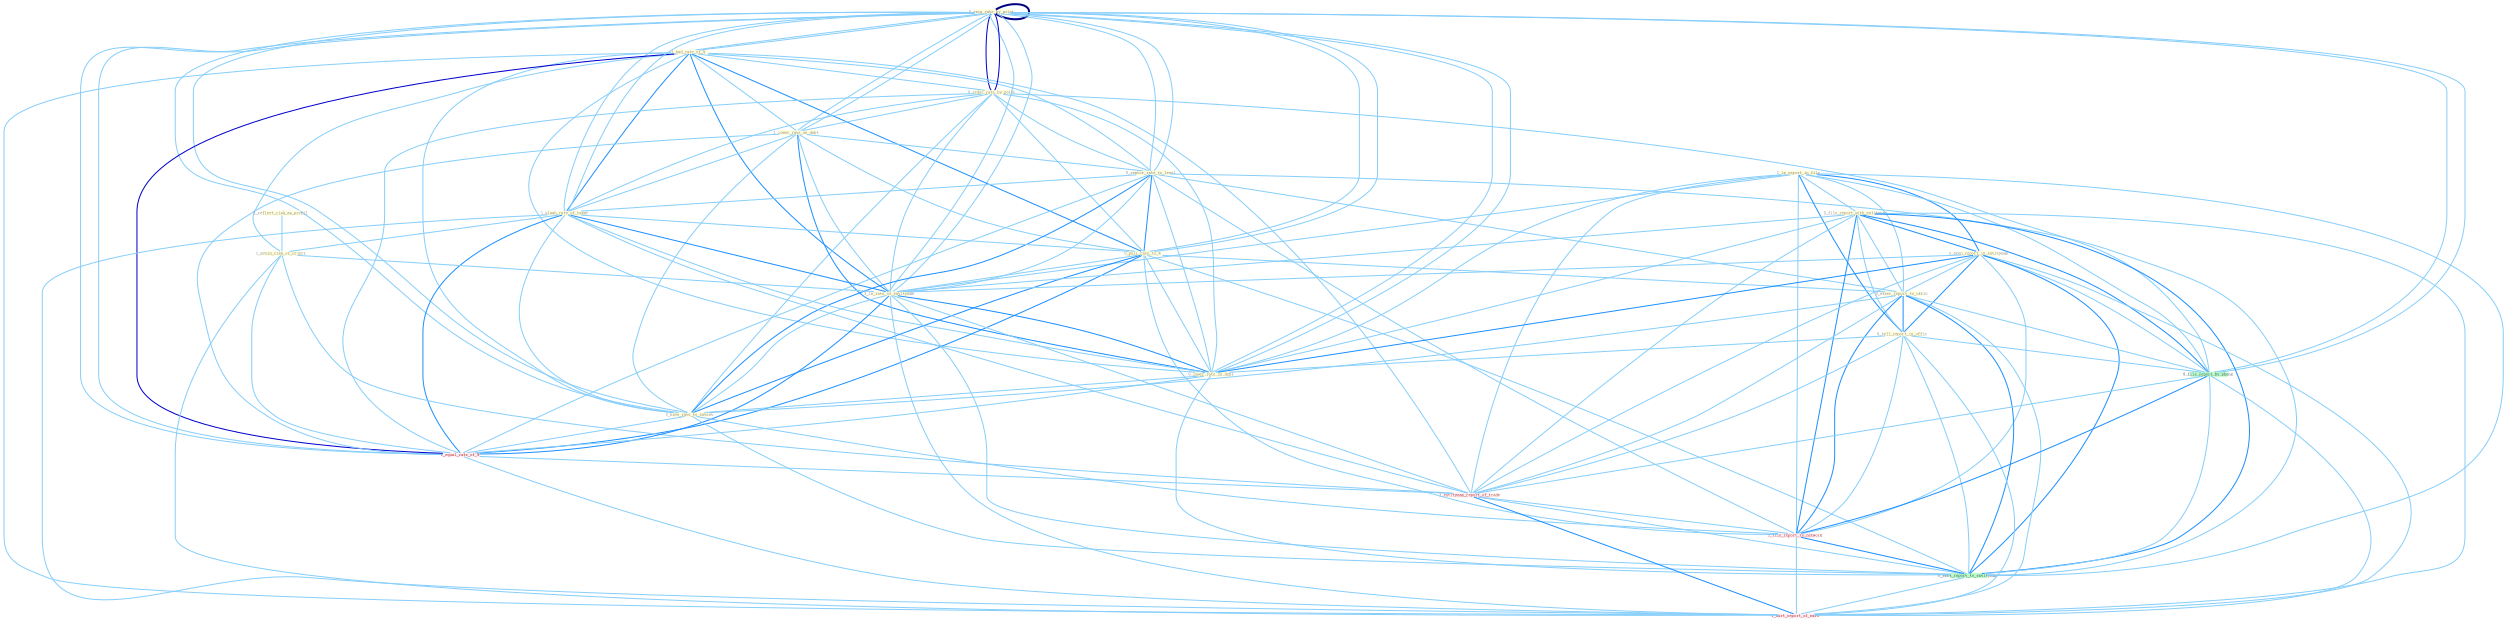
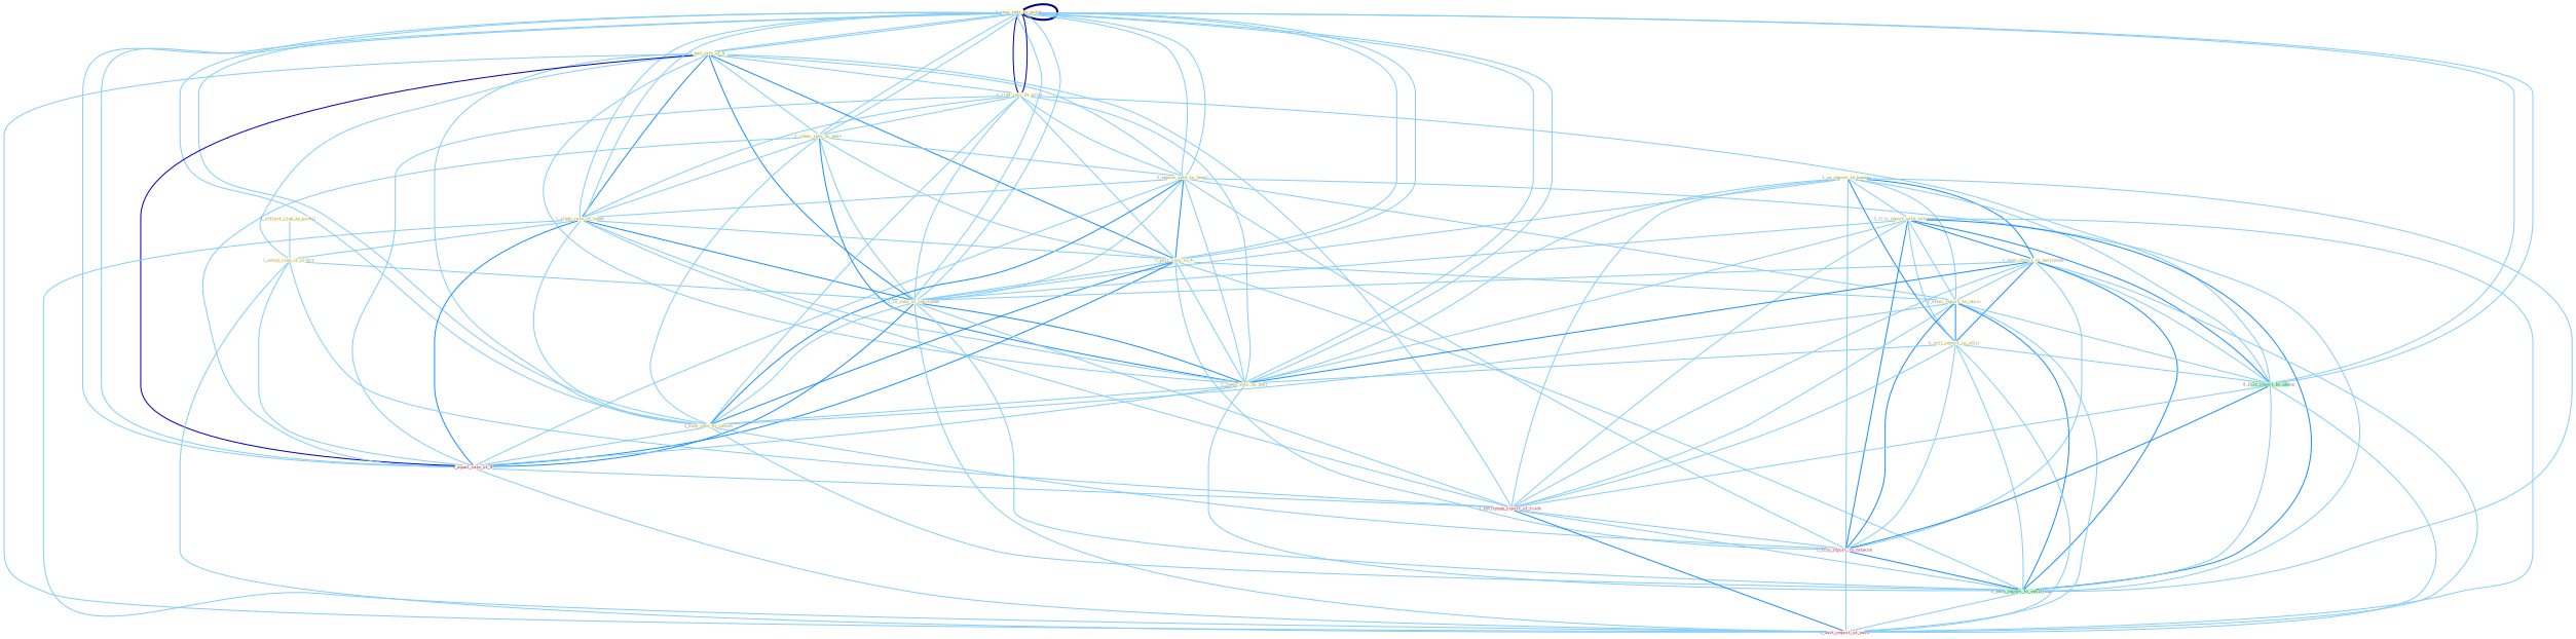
  graph {
    fontname="Courier Prime"
    node [color="#ffffe0" fixedsize=true fontcolor="#8b7d6b" fontname="Courier Prime" fontsize=4 shape=polygon style=filled]
    edge [color="#87cefa" fontname="Courier Prime" w=1]
    "0_rais_rate_by_point " [height=.06 width=.5]
    "1_had_rate_of_% " [height=.06 width=.5]
-   "0_reduc_rate_by_point " [height=.06 width=.5]
+   "0_reduc_rate_by_point " [height=.06 width=.5 label="0_risk_rate_by_point"]
    "1_lower_rate_on_debt " [height=.06 width=.5]
    "0_restor_rate_to_level " [height=.06 width=.5]
    "1_slash_rate_of_taxat " [height=.06 width=.5]
-   "1_is_report_in_bureau " [height=.06 width=.5 label="1_is_report_in_file"]
+   "1_is_report_in_bureau " [height=.06 width=.5]
    "0_pull_rate_to_% " [height=.06 width=.5]
    "1_reflect_risk_as_profil " [height=.06 width=.5]
    "0_file_report_with_entitynam " [height=.06 width=.5]
    "0_been_report_in_entitynam " [height=.06 width=.5]
    "0_steer_report_to_offic " [height=.06 width=.5]
    "1_avoid_risk_of_reject " [height=.06 width=.5]
    "0_tell_report_in_offic " [height=.06 width=.5]
    "1_is_rate_of_entitynam " [height=.06 width=.5]
    n16 [height=.06 label="0_lower_rate_in_debt" width=.5]
    "0_have_rate_to_extent " [height=.06 width=.5]
    "1_equal_rate_of_% " [color="#fff0f5" fontcolor="#b22222" height=.06 width=.5]
    "1_entitynam_report_of_trade " [color="#fff0f5" fontcolor="#b22222" height=.06 width=.5]
    "1_file_report_to_network " [color="#fff0f5" fontcolor="#b22222" height=.06 width=.5]
    "1_hurt_report_of_earn " [color="#fff0f5" fontcolor="#b22222" height=.06 width=.5]
    "0_file_report_by_phone " [color="#BDFCC9" fontcolor="#2f4f4f" height=.06 width=.5]
    "0_sent_report_to_entitynam " [color="#BDFCC9" fontcolor="#2f4f4f" height=.06 width=.5]
    subgraph sub_1 {
      "0_rais_rate_by_point "
      "1_had_rate_of_% "
      "0_reduc_rate_by_point "
      "1_lower_rate_on_debt "
      "0_restor_rate_to_level "
      "1_slash_rate_of_taxat "
      "1_is_report_in_bureau "
      "0_pull_rate_to_% "
      "1_reflect_risk_as_profil "
      "0_file_report_with_entitynam "
      "0_been_report_in_entitynam "
      "0_steer_report_to_offic "
      "1_avoid_risk_of_reject "
      "0_tell_report_in_offic "
      "1_is_rate_of_entitynam "
      n16
      "0_have_rate_to_extent "
    }
    subgraph sub_2 {
      "1_equal_rate_of_% "
      "1_entitynam_report_of_trade "
      "1_file_report_to_network "
      "1_hurt_report_of_earn "
    }
    "0_rais_rate_by_point " -- "0_rais_rate_by_point " [color="#000080" style=bold w=4]
    "0_rais_rate_by_point " -- "1_had_rate_of_% "
    "0_rais_rate_by_point " -- "0_reduc_rate_by_point " [color="#0000cd" w=3]
    "0_rais_rate_by_point " -- "1_lower_rate_on_debt "
    "0_rais_rate_by_point " -- "0_restor_rate_to_level "
    "0_rais_rate_by_point " -- "1_slash_rate_of_taxat "
    "0_rais_rate_by_point " -- "0_pull_rate_to_% "
    "0_rais_rate_by_point " -- "0_pull_rate_to_% "
    "0_rais_rate_by_point " -- "1_is_rate_of_entitynam "
    "0_rais_rate_by_point " -- "1_is_rate_of_entitynam "
    "0_rais_rate_by_point " -- n16
    "0_rais_rate_by_point " -- n16
    "0_rais_rate_by_point " -- "0_have_rate_to_extent "
    "0_rais_rate_by_point " -- "0_have_rate_to_extent "
    "0_rais_rate_by_point " -- "1_equal_rate_of_% "
    "0_rais_rate_by_point " -- "1_equal_rate_of_% "
    "0_rais_rate_by_point " -- "0_file_report_by_phone "
    "0_rais_rate_by_point " -- "0_file_report_by_phone "
    "1_had_rate_of_% " -- "0_rais_rate_by_point "
    "1_had_rate_of_% " -- "0_reduc_rate_by_point "
    "1_had_rate_of_% " -- "1_lower_rate_on_debt "
    "1_had_rate_of_% " -- "0_restor_rate_to_level "
    "1_had_rate_of_% " -- "1_slash_rate_of_taxat " [color="#1e90ff" w=2]
    "1_had_rate_of_% " -- "0_pull_rate_to_% " [color="#1e90ff" w=2]
    "1_had_rate_of_% " -- "1_avoid_risk_of_reject "
    "1_had_rate_of_% " -- "1_is_rate_of_entitynam " [color="#1e90ff" w=2]
    "1_had_rate_of_% " -- n16
    "1_had_rate_of_% " -- "0_have_rate_to_extent "
    "1_had_rate_of_% " -- "1_equal_rate_of_% " [color="#0000cd" w=3]
    "1_had_rate_of_% " -- "1_entitynam_report_of_trade "
    "1_had_rate_of_% " -- "1_hurt_report_of_earn "
    "0_reduc_rate_by_point " -- "0_rais_rate_by_point " [color="#0000cd" w=3]
    "0_reduc_rate_by_point " -- "1_lower_rate_on_debt "
    "0_reduc_rate_by_point " -- "0_restor_rate_to_level "
    "0_reduc_rate_by_point " -- "1_slash_rate_of_taxat "
    "0_reduc_rate_by_point " -- "0_pull_rate_to_% "
    "0_reduc_rate_by_point " -- "1_is_rate_of_entitynam "
    "0_reduc_rate_by_point " -- n16
    "0_reduc_rate_by_point " -- "0_have_rate_to_extent "
    "0_reduc_rate_by_point " -- "1_equal_rate_of_% "
    "0_reduc_rate_by_point " -- "0_file_report_by_phone "
    "1_lower_rate_on_debt " -- "0_rais_rate_by_point "
    "1_lower_rate_on_debt " -- "0_restor_rate_to_level "
    "1_lower_rate_on_debt " -- "1_slash_rate_of_taxat "
    "1_lower_rate_on_debt " -- "0_pull_rate_to_% "
    "1_lower_rate_on_debt " -- "1_is_rate_of_entitynam "
    "1_lower_rate_on_debt " -- n16 [color="#1e90ff" w=2]
    "1_lower_rate_on_debt " -- "0_have_rate_to_extent "
    "1_lower_rate_on_debt " -- "1_equal_rate_of_% "
    "0_restor_rate_to_level " -- "0_rais_rate_by_point "
    "0_restor_rate_to_level " -- "1_slash_rate_of_taxat "
    "0_restor_rate_to_level " -- "0_pull_rate_to_% " [color="#1e90ff" w=2]
    "0_restor_rate_to_level " -- "0_steer_report_to_offic "
    "0_restor_rate_to_level " -- "1_is_rate_of_entitynam "
    "0_restor_rate_to_level " -- n16
    "0_restor_rate_to_level " -- "0_have_rate_to_extent " [color="#1e90ff" w=2]
    "0_restor_rate_to_level " -- "1_equal_rate_of_% "
    "0_restor_rate_to_level " -- "1_file_report_to_network "
    "0_restor_rate_to_level " -- "0_sent_report_to_entitynam "
    "1_slash_rate_of_taxat " -- "0_rais_rate_by_point "
    "1_slash_rate_of_taxat " -- "0_pull_rate_to_% "
    "1_slash_rate_of_taxat " -- "1_avoid_risk_of_reject "
    "1_slash_rate_of_taxat " -- "1_is_rate_of_entitynam " [color="#1e90ff" w=2]
    "1_slash_rate_of_taxat " -- n16
    "1_slash_rate_of_taxat " -- "0_have_rate_to_extent "
    "1_slash_rate_of_taxat " -- "1_equal_rate_of_% " [color="#1e90ff" w=2]
    "1_slash_rate_of_taxat " -- "1_entitynam_report_of_trade "
    "1_slash_rate_of_taxat " -- "1_hurt_report_of_earn "
    "1_is_report_in_bureau " -- "0_file_report_with_entitynam "
    "1_is_report_in_bureau " -- "0_been_report_in_entitynam " [color="#1e90ff" w=2]
    "1_is_report_in_bureau " -- "0_steer_report_to_offic "
    "1_is_report_in_bureau " -- "0_tell_report_in_offic " [color="#1e90ff" w=2]
    "1_is_report_in_bureau " -- "1_is_rate_of_entitynam "
    "1_is_report_in_bureau " -- n16
    "1_is_report_in_bureau " -- "1_entitynam_report_of_trade "
    "1_is_report_in_bureau " -- "1_file_report_to_network "
    "1_is_report_in_bureau " -- "0_file_report_by_phone "
    "1_is_report_in_bureau " -- "0_sent_report_to_entitynam "
    "0_pull_rate_to_% " -- "0_steer_report_to_offic "
    "0_pull_rate_to_% " -- "1_is_rate_of_entitynam "
    "0_pull_rate_to_% " -- n16
    "0_pull_rate_to_% " -- "0_have_rate_to_extent " [color="#1e90ff" w=2]
    "0_pull_rate_to_% " -- "1_equal_rate_of_% " [color="#1e90ff" w=2]
    "0_pull_rate_to_% " -- "1_file_report_to_network "
    "0_pull_rate_to_% " -- "0_sent_report_to_entitynam "
    "1_reflect_risk_as_profil " -- "1_avoid_risk_of_reject "
    "0_file_report_with_entitynam " -- "0_been_report_in_entitynam " [color="#1e90ff" w=2]
    "0_file_report_with_entitynam " -- "0_steer_report_to_offic "
    "0_file_report_with_entitynam " -- "0_tell_report_in_offic "
    "0_file_report_with_entitynam " -- "1_is_rate_of_entitynam "
    "0_file_report_with_entitynam " -- n16
    "0_file_report_with_entitynam " -- "1_entitynam_report_of_trade "
    "0_file_report_with_entitynam " -- "1_file_report_to_network " [color="#1e90ff" w=2]
    "0_file_report_with_entitynam " -- "1_hurt_report_of_earn "
    "0_file_report_with_entitynam " -- "0_file_report_by_phone " [color="#1e90ff" w=2]
    "0_file_report_with_entitynam " -- "0_sent_report_to_entitynam " [color="#1e90ff" w=2]
    "0_been_report_in_entitynam " -- "0_steer_report_to_offic "
    "0_been_report_in_entitynam " -- "0_tell_report_in_offic " [color="#1e90ff" w=2]
    "0_been_report_in_entitynam " -- "1_is_rate_of_entitynam "
    "0_been_report_in_entitynam " -- n16 [color="#1e90ff" w=2]
    "0_been_report_in_entitynam " -- "1_entitynam_report_of_trade "
    "0_been_report_in_entitynam " -- "1_file_report_to_network "
    "0_been_report_in_entitynam " -- "1_hurt_report_of_earn "
    "0_been_report_in_entitynam " -- "0_file_report_by_phone "
    "0_been_report_in_entitynam " -- "0_sent_report_to_entitynam " [color="#1e90ff" w=2]
    "0_steer_report_to_offic " -- "0_tell_report_in_offic " [color="#1e90ff" w=2]
    "0_steer_report_to_offic " -- "0_have_rate_to_extent "
    "0_steer_report_to_offic " -- "1_entitynam_report_of_trade "
    "0_steer_report_to_offic " -- "1_file_report_to_network " [color="#1e90ff" w=2]
    "0_steer_report_to_offic " -- "1_hurt_report_of_earn "
    "0_steer_report_to_offic " -- "0_file_report_by_phone "
    "0_steer_report_to_offic " -- "0_sent_report_to_entitynam " [color="#1e90ff" w=2]
    "1_avoid_risk_of_reject " -- "1_is_rate_of_entitynam "
    "1_avoid_risk_of_reject " -- "1_equal_rate_of_% "
    "1_avoid_risk_of_reject " -- "1_entitynam_report_of_trade "
    "1_avoid_risk_of_reject " -- "1_hurt_report_of_earn "
    "0_tell_report_in_offic " -- n16
    "0_tell_report_in_offic " -- "1_entitynam_report_of_trade "
    "0_tell_report_in_offic " -- "1_file_report_to_network "
    "0_tell_report_in_offic " -- "1_hurt_report_of_earn "
    "0_tell_report_in_offic " -- "0_file_report_by_phone "
    "0_tell_report_in_offic " -- "0_sent_report_to_entitynam "
    "1_is_rate_of_entitynam " -- n16 [color="#1e90ff" w=2]
    "1_is_rate_of_entitynam " -- "0_have_rate_to_extent "
    "1_is_rate_of_entitynam " -- "1_equal_rate_of_% " [color="#1e90ff" w=2]
    "1_is_rate_of_entitynam " -- "1_entitynam_report_of_trade "
    "1_is_rate_of_entitynam " -- "1_hurt_report_of_earn "
    "1_is_rate_of_entitynam " -- "0_sent_report_to_entitynam "
    n16 -- "0_have_rate_to_extent "
    n16 -- "1_equal_rate_of_% "
    n16 -- "0_sent_report_to_entitynam "
    "0_have_rate_to_extent " -- "1_equal_rate_of_% "
    "0_have_rate_to_extent " -- "1_file_report_to_network "
    "0_have_rate_to_extent " -- "0_sent_report_to_entitynam "
    "1_equal_rate_of_% " -- "1_entitynam_report_of_trade "
    "1_equal_rate_of_% " -- "1_hurt_report_of_earn "
    "1_entitynam_report_of_trade " -- "1_file_report_to_network "
    "1_entitynam_report_of_trade " -- "1_hurt_report_of_earn " [color="#1e90ff" w=2]
    "1_entitynam_report_of_trade " -- "0_sent_report_to_entitynam "
    "1_file_report_to_network " -- "1_hurt_report_of_earn "
    "1_file_report_to_network " -- "0_sent_report_to_entitynam " [color="#1e90ff" w=2]
    "0_file_report_by_phone " -- "1_entitynam_report_of_trade "
    "0_file_report_by_phone " -- "1_file_report_to_network " [color="#1e90ff" w=2]
    "0_file_report_by_phone " -- "1_hurt_report_of_earn "
    "0_file_report_by_phone " -- "0_sent_report_to_entitynam "
    "0_sent_report_to_entitynam " -- "1_hurt_report_of_earn "
  }
